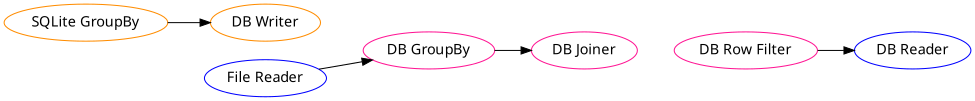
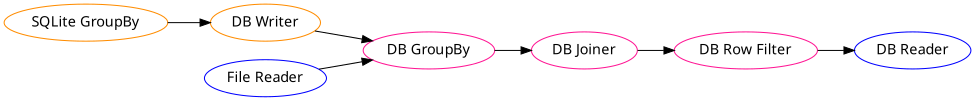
  digraph {
    fontname="Noto Sans"
    rankdir=LR
    node [color=deeppink fontname="Noto Sans"]
    edge [fontname="Noto Sans"]
    n1 [color=darkorange label="SQLite GroupBy"]
    n2 [color=darkorange label="DB Writer"]
    n3 [label="DB GroupBy"]
    n4 [label="DB Joiner"]
    n5 [label="DB Row Filter"]
    n6 [color=blue label="DB Reader"]
    n7 [color=blue label="File Reader"]
    n1 -> n2
+   n2 -> n3
    n3 -> n4
+   n4 -> n5
    n5 -> n6
    n7 -> n3
  }
